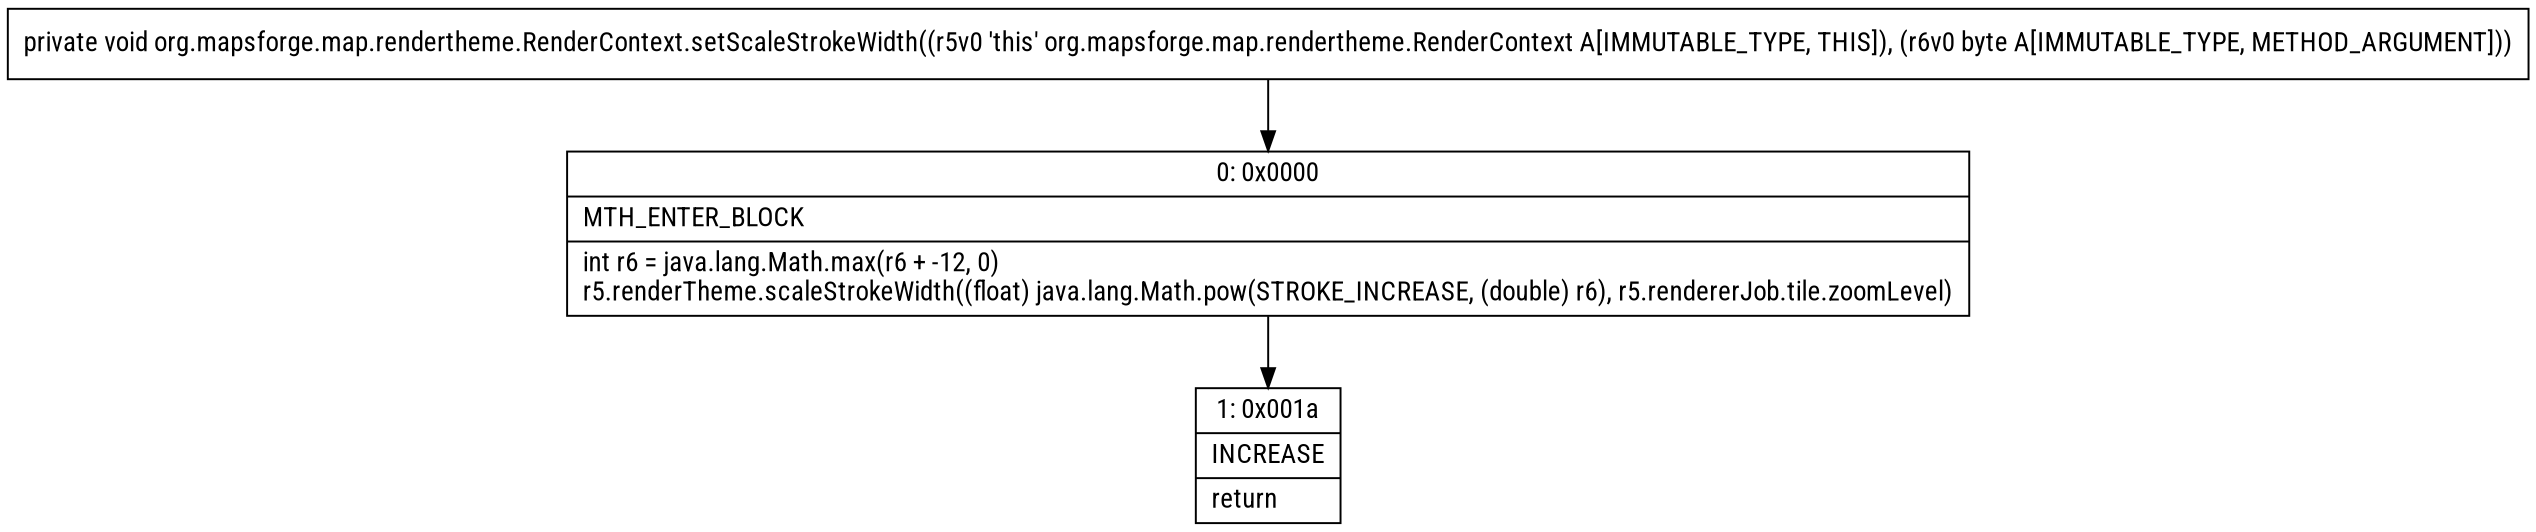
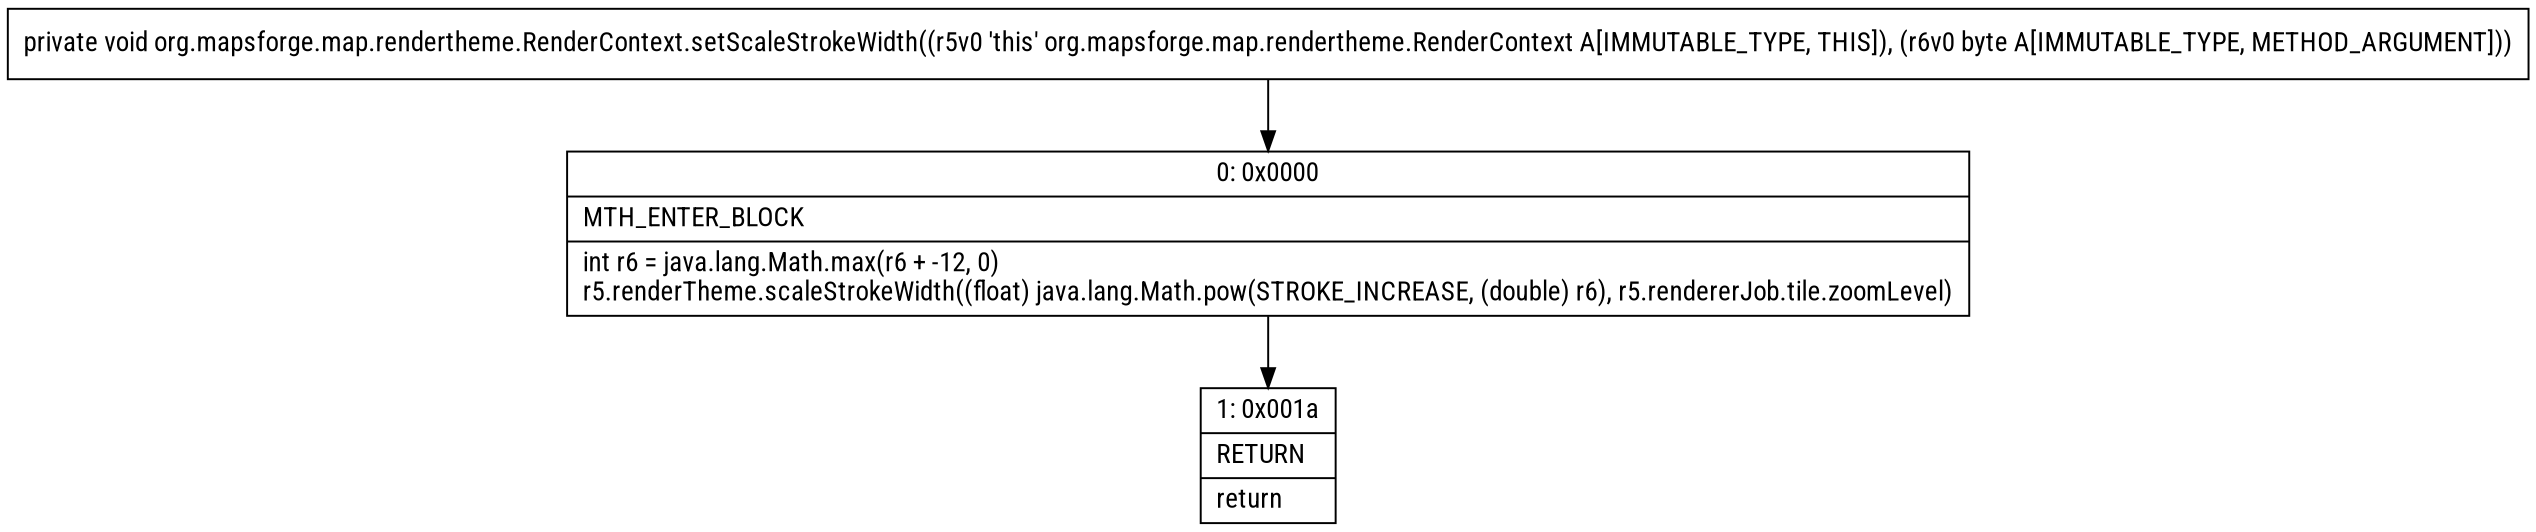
  digraph {
    fontname="Roboto Condensed"
    node [shape=record fontname="Roboto Condensed"]
    edge [fontname="Roboto Condensed"]
    n1 [label="{0\:\ 0x0000|MTH_ENTER_BLOCK\l|int r6 = java.lang.Math.max(r6 + \-12, 0)\lr5.renderTheme.scaleStrokeWidth((float) java.lang.Math.pow(STROKE_INCREASE, (double) r6), r5.rendererJob.tile.zoomLevel)\l}"]
-   n2 [label="{1\:\ 0x001a|INCREASE\l|return\l}"]
+   n2 [label="{1\:\ 0x001a|RETURN\l|return\l}"]
    n3 [label="{private void org.mapsforge.map.rendertheme.RenderContext.setScaleStrokeWidth((r5v0 'this' org.mapsforge.map.rendertheme.RenderContext A[IMMUTABLE_TYPE, THIS]), (r6v0 byte A[IMMUTABLE_TYPE, METHOD_ARGUMENT])) }"]
    n1 -> n2
    n3 -> n1
  }
